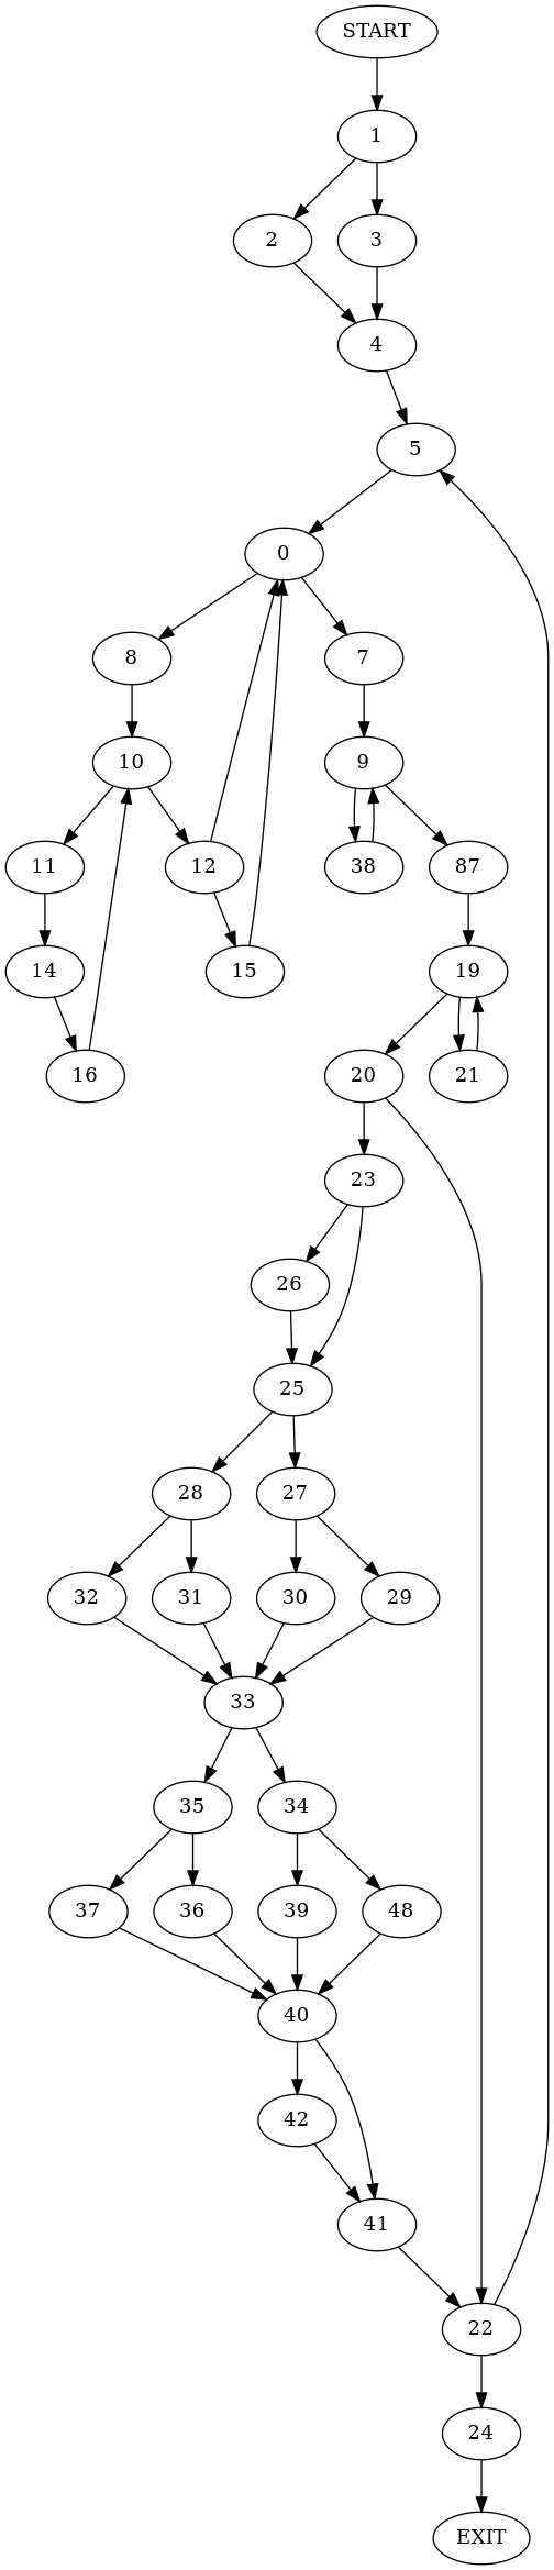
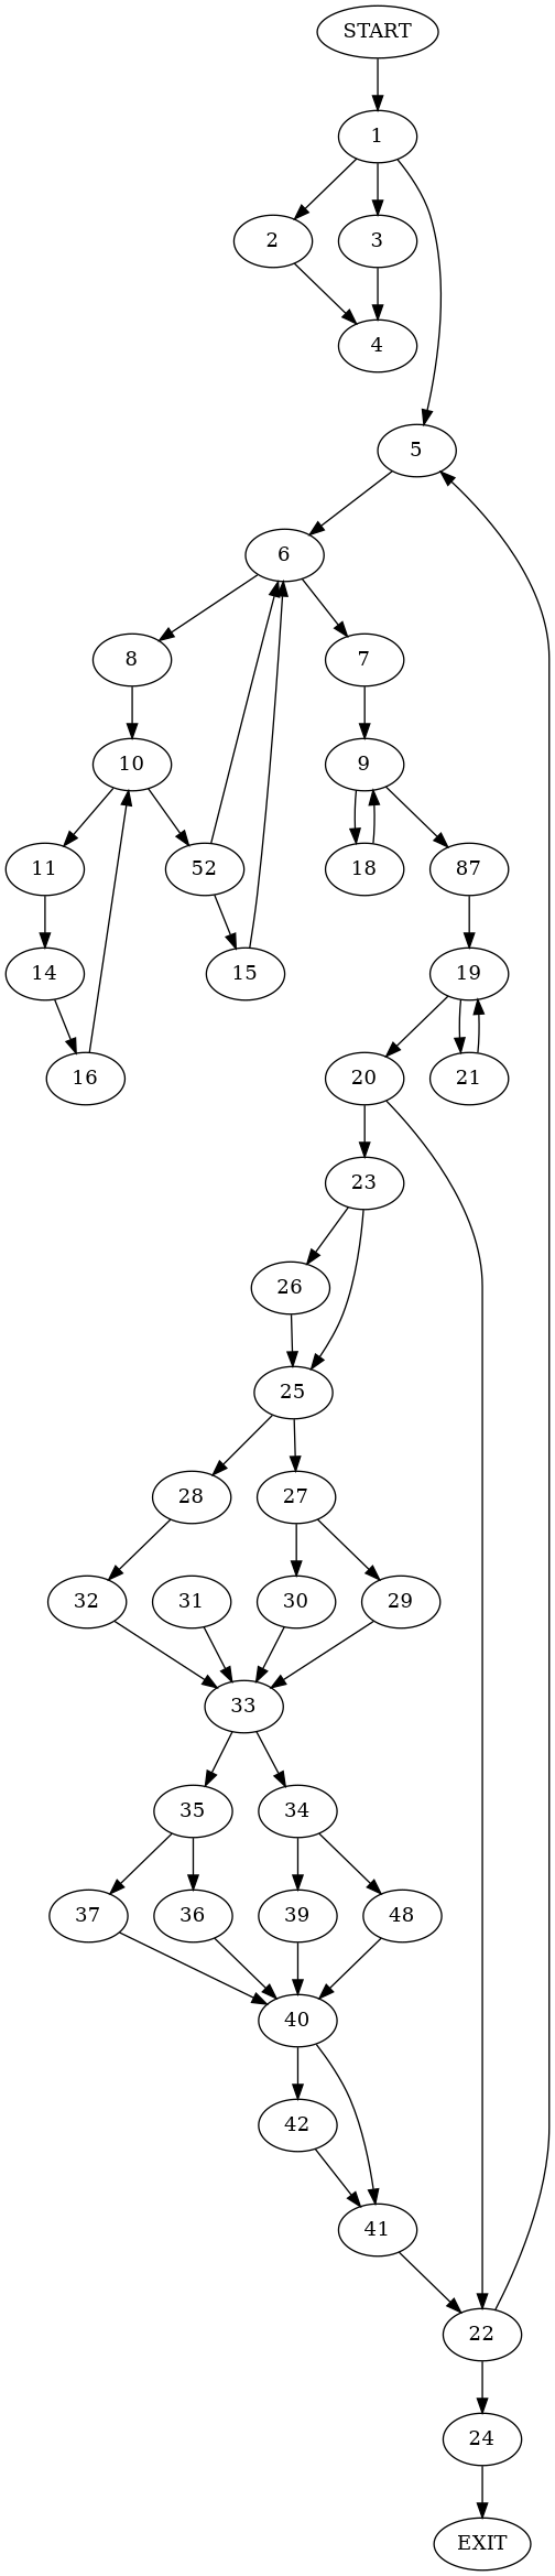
  digraph {
    n1 [label=START]
    1
    2
    3
    n5 [label=EXIT]
    4
    5
-   6 [label=0]
+   6
    7
    8
    9
    10
    n13 [label=87]
-   18 [label=38]
+   18
    11
-   12
+   12 [label=52]
    19
    14
    15
    16
    20
    21
    22
    23
    24
    25
    26
    27
    28
    29
    30
    31
    32
    33
    34
    35
    n37 [label=48]
    39
    36
    37
    40
    41
    42
    n1 -> 1
    1 -> 2
    1 -> 3
    2 -> 4
    3 -> 4
-   4 -> 5
+   1 -> 5
    5 -> 6
    6 -> 7
    6 -> 8
    7 -> 9
    8 -> 10
    9 -> n13
    9 -> 18
    10 -> 11
    10 -> 12
    n13 -> 19
    18 -> 9
    11 -> 14
    12 -> 6
    12 -> 15
    19 -> 20
    19 -> 21
    14 -> 16
    15 -> 6
    16 -> 10
    20 -> 22
    20 -> 23
    21 -> 19
    22 -> 5
    22 -> 24
    23 -> 25
    23 -> 26
    24 -> n5
    25 -> 27
    25 -> 28
    26 -> 25
    27 -> 29
    27 -> 30
-   28 -> 31
    28 -> 32
    29 -> 33
    30 -> 33
    31 -> 33
    32 -> 33
    33 -> 34
    33 -> 35
    34 -> n37
    34 -> 39
    35 -> 36
    35 -> 37
    n37 -> 40
    39 -> 40
    36 -> 40
    37 -> 40
    40 -> 41
    40 -> 42
    41 -> 22
    42 -> 41
  }
